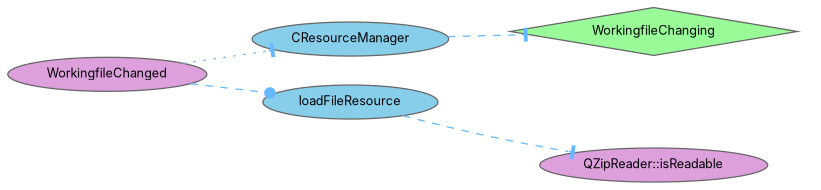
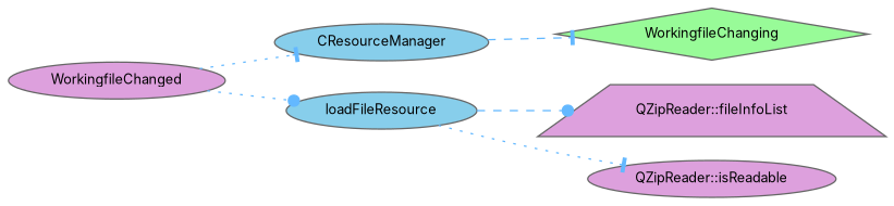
  digraph {
    fontname=Inter
    rankdir=LR
    node [color=grey40 fillcolor=plum fontname=Inter fontsize=10 shape=ellipse style=filled]
    edge [arrowhead=tee color=steelblue1 fontname=Inter fontsize=10 labelfontname=Helvetica labelfontsize=10 style=dashed]
    n1 [color=gray40 fillcolor=skyblue fontcolor=black height=0.2 label=CResourceManager width=0.4]
    n2 [fillcolor=palegreen height=0.2 label=WorkingfileChanging shape=diamond width=0.4]
    n3 [height=0.2 label=WorkingfileChanged width=0.4]
    n4 [fillcolor=skyblue height=0.2 label=loadFileResource width=0.4]
+   n5 [height=0.2 label="QZipReader::fileInfoList" shape=trapezium width=0.4]
    n6 [height=0.2 label="QZipReader::isReadable" width=0.4]
    n1 -> n2
    n3 -> n1 [style=dotted]
-   n3 -> n4 [arrowhead=dot]
-   n4 -> n6
+   n3 -> n4 [arrowhead=dot style=dotted]
+   n4 -> n5 [arrowhead=dot]
+   n4 -> n6 [style=dotted]
  }
